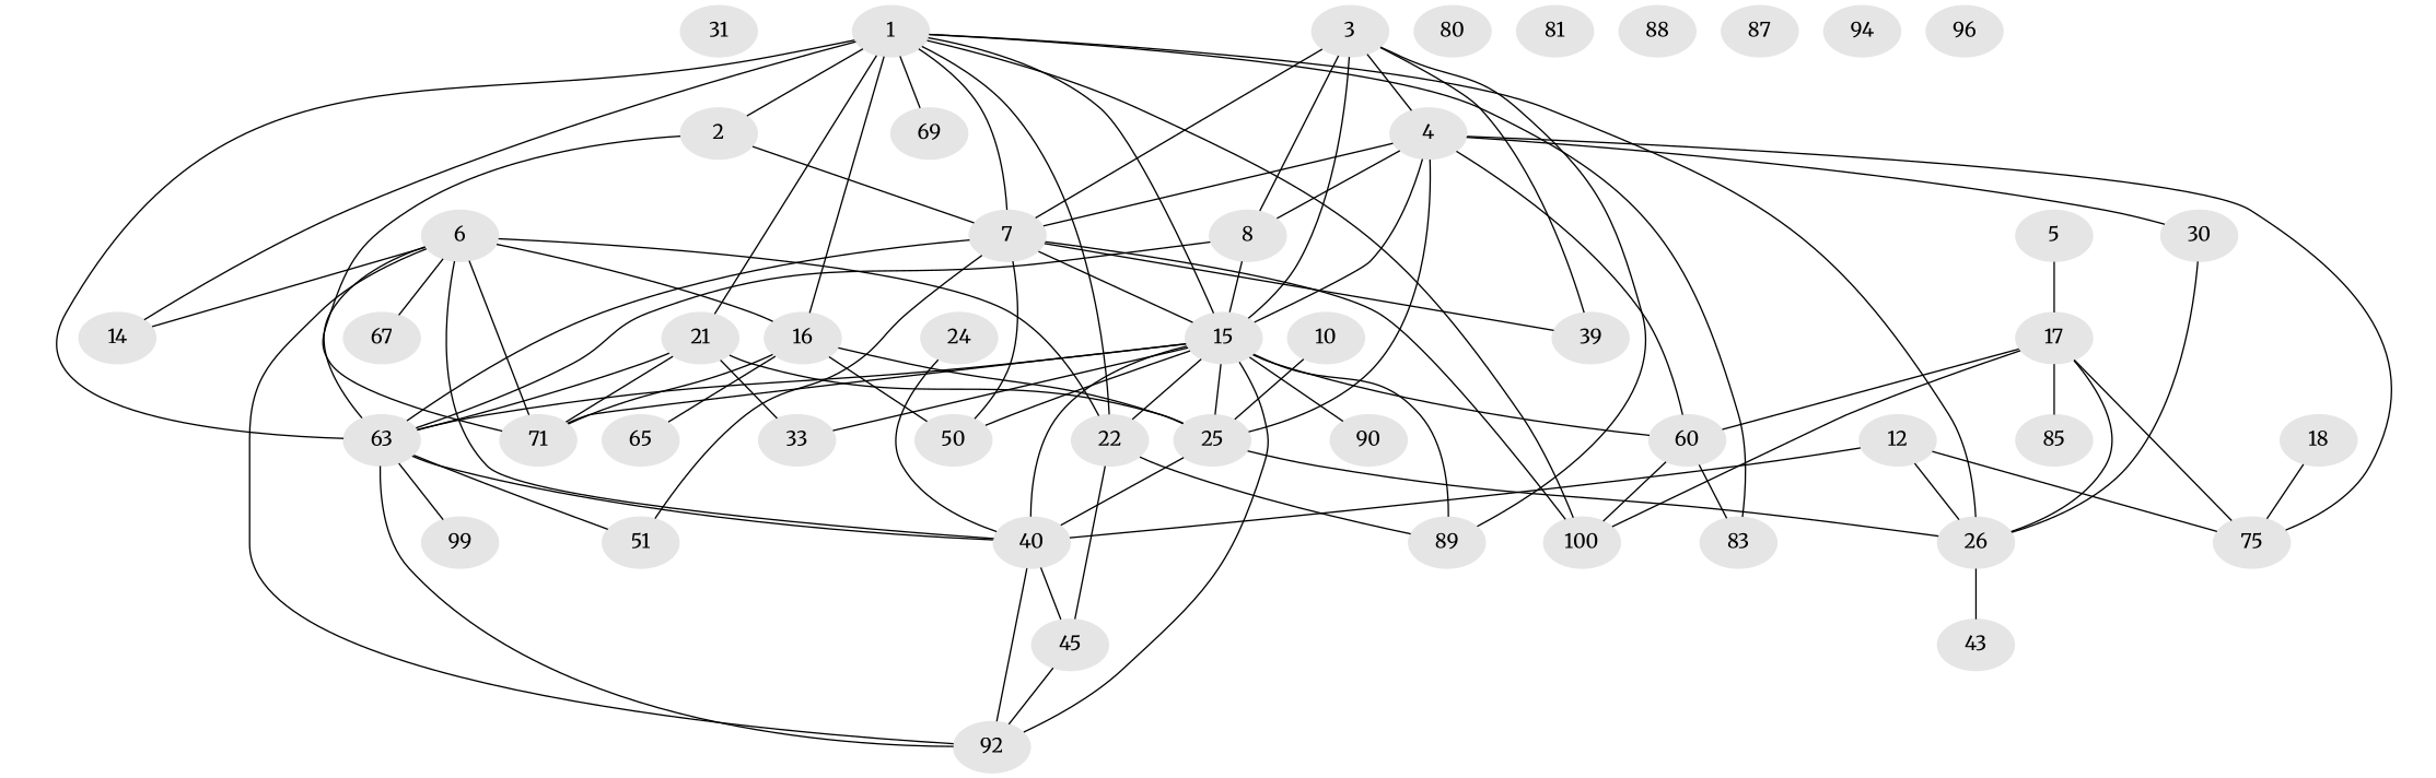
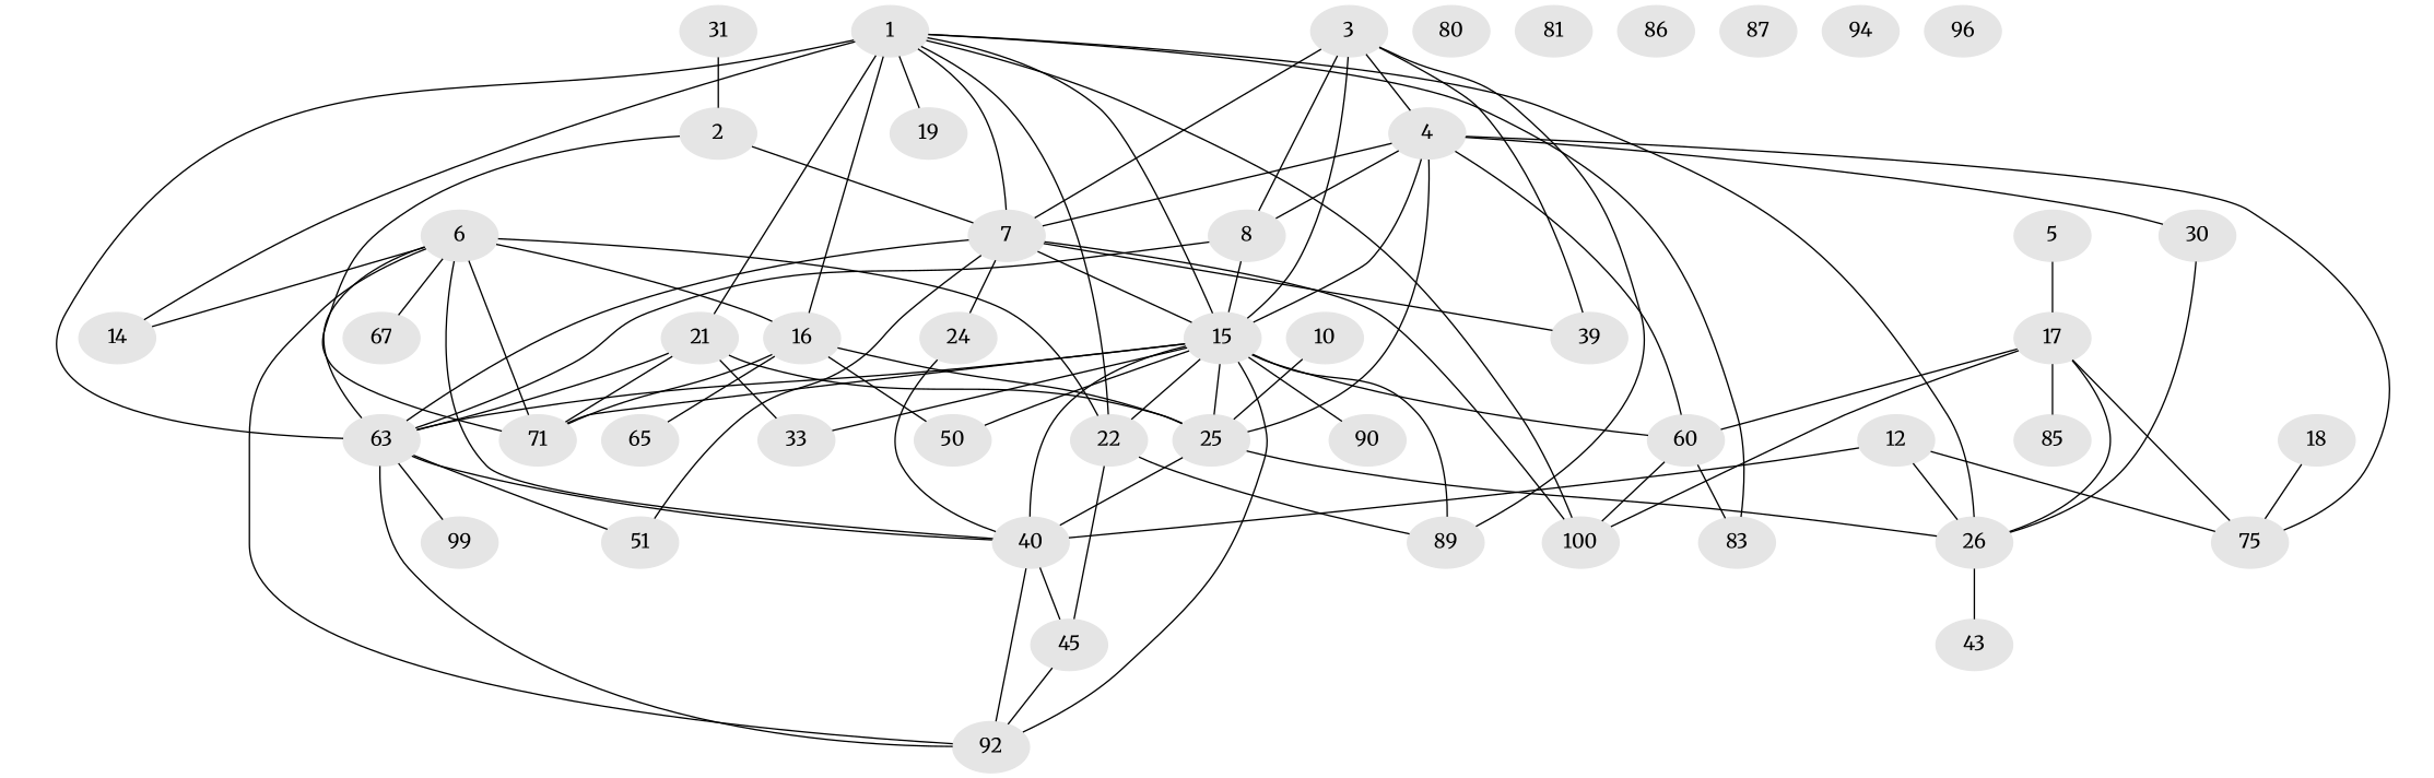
  graph {
    fontname=Merriweather
    node [color=gray90 fontname=Merriweather style=filled]
    edge [fontname=Merriweather]
    1 [super="+91+13"]
    2 [super="+101+98+11"]
    7 [super="+29+111+46+9"]
    14
    15 [super="+113+53+95+107"]
    16 [super="+118+63"]
-   19 [label=69]
+   19
    21 [super="+41+27"]
    22 [super="+112"]
    n10 [label=63 super="+119+73+56"]
    26 [super="+52+34+97"]
    83
    100
    71 [super="+104"]
    39
    24
    51
    89
    25 [super="+42+108"]
    60 [super="+61"]
    40 [super="+115+110+49"]
    92 [super="+102"]
    33
    50 [super="+84"]
    90
    65 [super="+103"]
    45
    99 [super="+116"]
    43
    3 [super="+48+54"]
    4 [super="+72"]
    8 [super="+44"]
    30
    75 [super="+79"]
    5 [super="+20"]
    17 [super="+28+37"]
    85
    6 [super="+82+35"]
    67 [super="+74"]
    10
    12 [super="+32+64"]
    18
    31
    80
    81
-   86 [label=88]
+   86
    87
    94
    96
-   1 -- 2 [weight=2]
+   31 -- 2 [weight=2]
    1 -- 7
    1 -- 14 [weight=2]
    1 -- 15
    1 -- 16
    1 -- 19
    1 -- 21
    1 -- 22
    1 -- n10
    1 -- 26
    1 -- 83
    1 -- 100
    2 -- 7
    2 -- 71
    7 -- 15
    7 -- n10
    7 -- 100
    7 -- 39
-   7 -- 50
+   7 -- 24
    7 -- 51
    15 -- 22
    15 -- n10 [weight=2]
    15 -- 71 [weight=2]
    15 -- 89
    15 -- 25 [weight=4]
    15 -- 60
    15 -- 40 [weight=2]
    15 -- 92
    15 -- 33
    15 -- 50
    15 -- 90
    16 -- 71
    16 -- 25 [weight=3]
    16 -- 50
    16 -- 65
    21 -- n10
    21 -- 71
    21 -- 25
    21 -- 33
    22 -- 89
    22 -- 45
    n10 -- 51
    n10 -- 40
    n10 -- 92
    n10 -- 99
    26 -- 43
    24 -- 40
    25 -- 26
    25 -- 40
    60 -- 83
    60 -- 100
    40 -- 92
    40 -- 45
    45 -- 92
    3 -- 7 [weight=2]
    3 -- 15 [weight=3]
    3 -- 39
    3 -- 89
    3 -- 4
    3 -- 8
    4 -- 7
    4 -- 15 [weight=2]
    4 -- 25
    4 -- 60
    4 -- 8
    4 -- 30
    4 -- 75
    8 -- 15
    8 -- n10
    30 -- 26
    5 -- 17
    17 -- 26
    17 -- 100
    17 -- 60
    17 -- 75
    17 -- 85
    6 -- 14
    6 -- 16
    6 -- 22 [weight=2]
    6 -- n10 [weight=2]
    6 -- 71 [weight=2]
    6 -- 40 [weight=2]
    6 -- 92
    6 -- 67 [weight=2]
    10 -- 25
    12 -- 26
    12 -- 40 [weight=2]
    12 -- 75
    18 -- 75
  }
